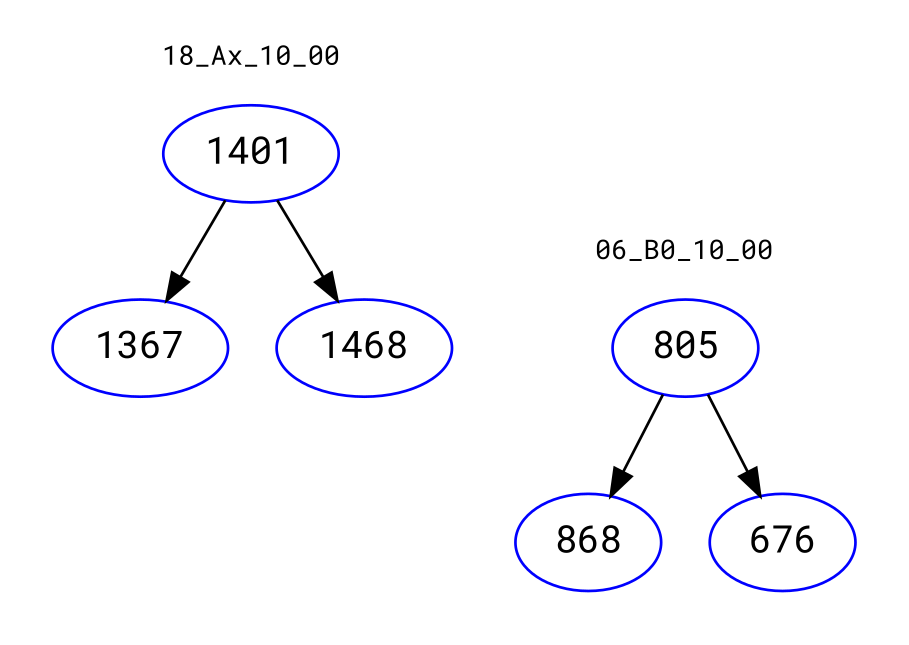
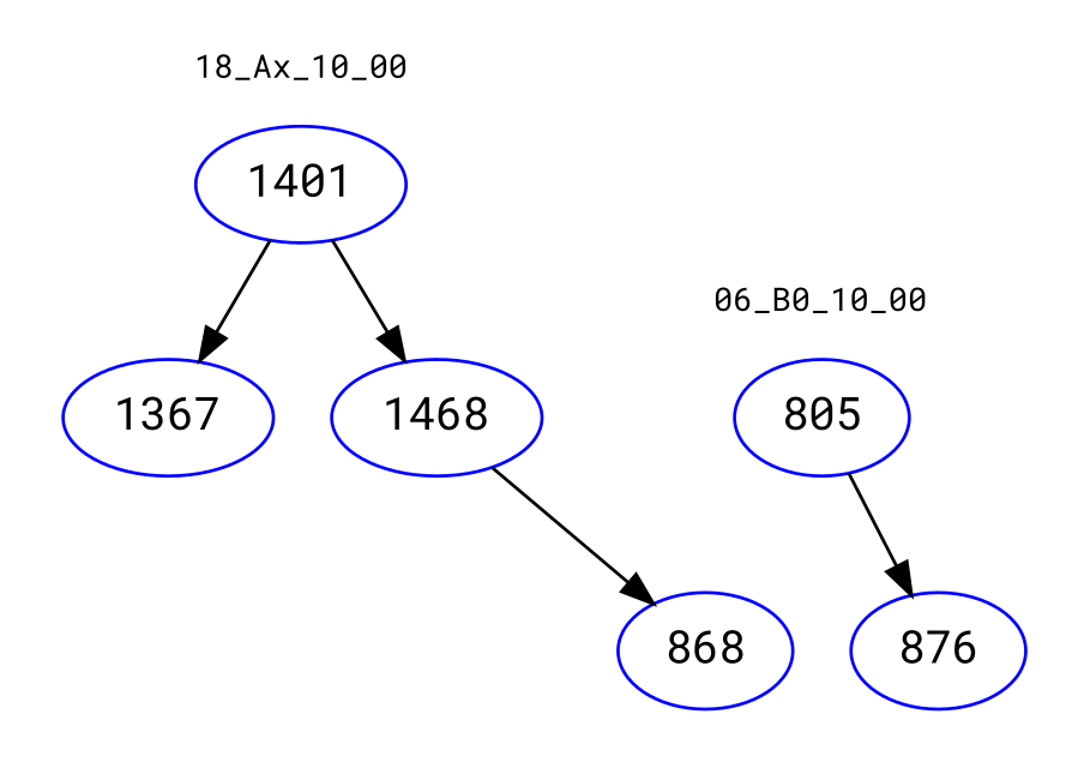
  digraph {
    fontname="Roboto Mono"
    node [color=blue fontname="Roboto Mono"]
    edge [color=black fontname="Roboto Mono"]
    n1 [label=1401]
    n2 [label=1367]
    n3 [label=1468]
    n4 [label=805]
    n5 [label=868]
-   n6 [label=676]
+   n6 [label=876]
    subgraph cluster_1 {
      color=white
      fontsize=10
      label="18_Ax_10_00"
      n1
      n2
      n3
    }
    subgraph cluster_2 {
      color=white
      fontsize=10
      label="06_B0_10_00"
      n4
      n5
      n6
    }
    n1 -> n2
    n1 -> n3
-   n4 -> n5
+   n3 -> n5
    n4 -> n6
  }
